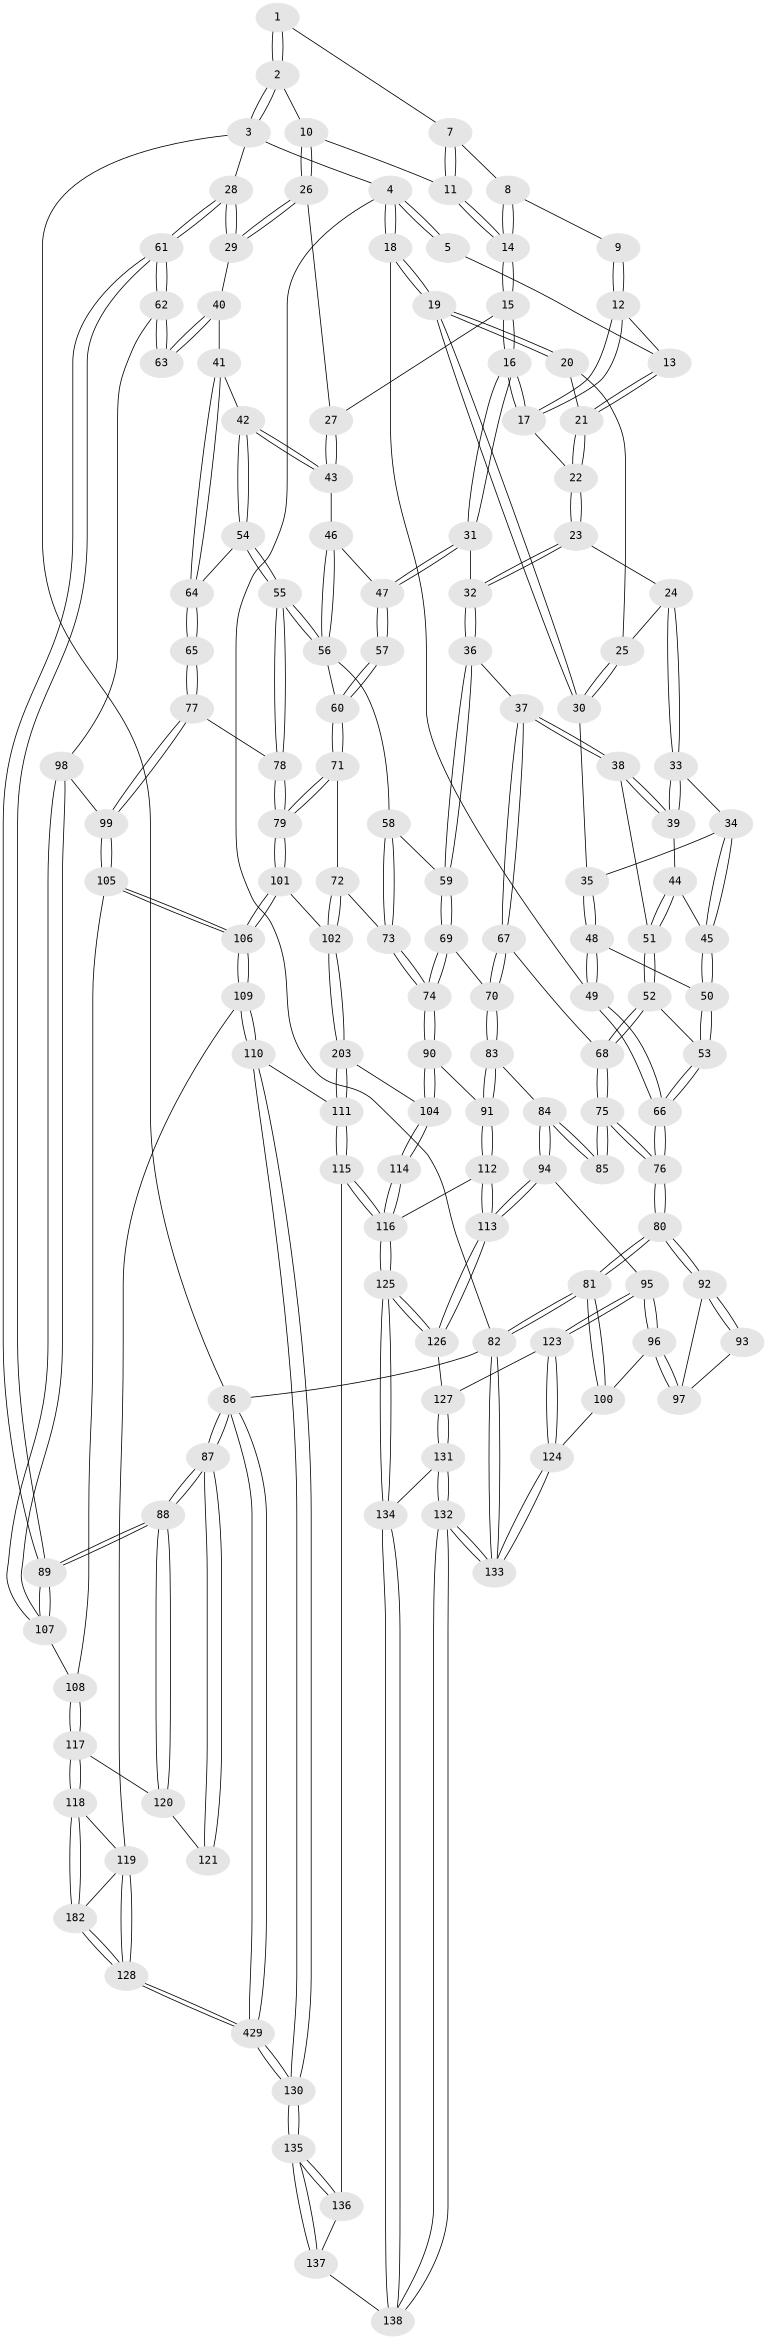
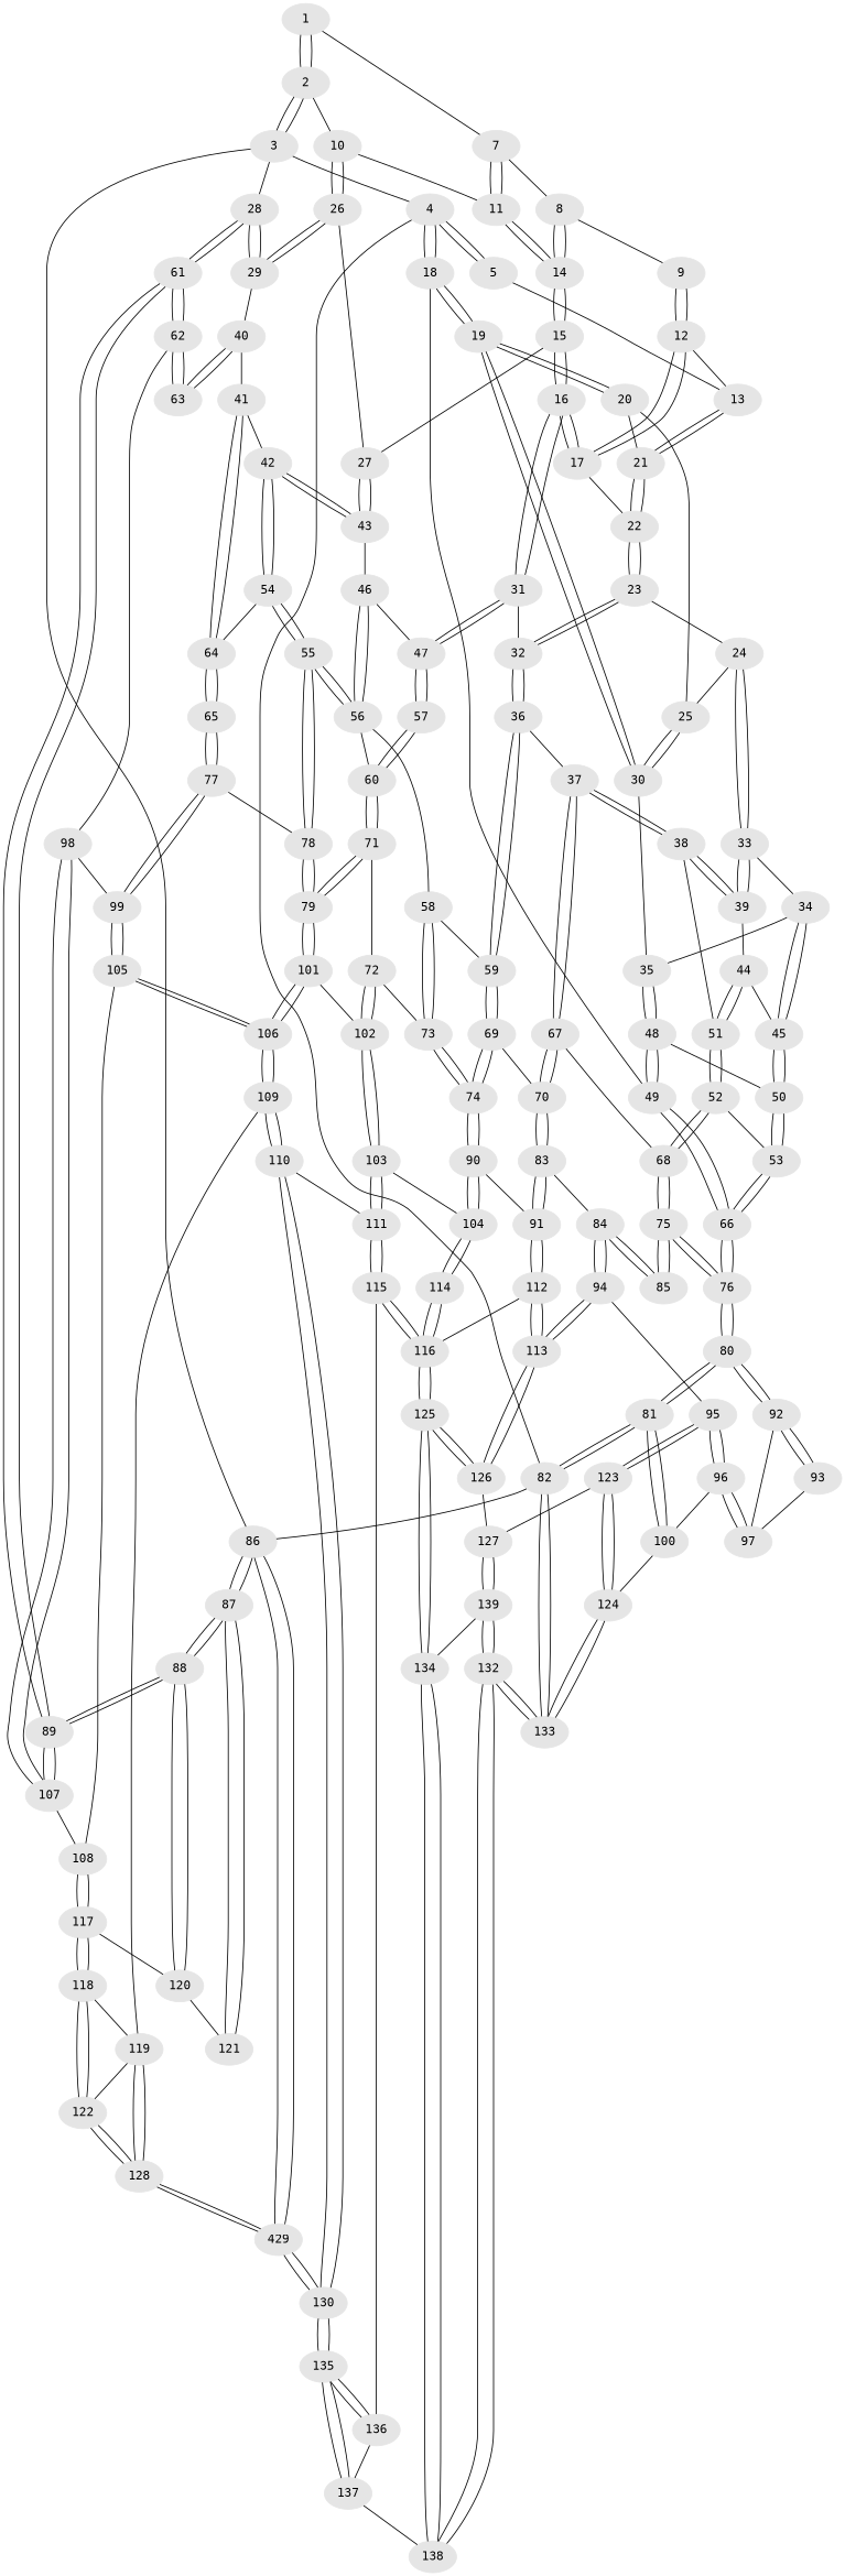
  graph {
    fontname="DejaVu Sans Mono"
    node [color=gray90 fontname="DejaVu Sans Mono" style=filled]
    edge [fontname="DejaVu Sans Mono"]
    1
    2
    7
    3
    10
    8
    11
    4
    28
    86
    26
    5
    18
    82
    29
    61
    87
    n18 [label=429]
    13
    19
    49
    133
    21
    9
    12
    14
    15
    17
    27
    22
    16
    31
    43
    32
    47
    23
    20
    30
    66
    25
    35
    24
    33
    36
    34
    39
    40
    46
    62
    89
    41
    63
    48
    57
    37
    59
    45
    44
    50
    38
    67
    69
    51
    68
    70
    52
    42
    64
    54
    65
    55
    56
    53
    60
    58
    76
    75
    78
    79
    71
    73
    74
    72
    98
    107
    99
    77
    80
    83
    85
    90
    84
    91
    102
    101
-   103 [label=203]
+   103
    104
    81
    92
    105
    106
    100
    93
    97
    124
    94
    112
    95
    113
    88
    121
    130
    120
    108
    114
    116
    96
    123
    126
    127
    109
    111
    115
    117
    110
    119
    118
-   122 [label=182]
+   122
    128
    135
    136
    125
    137
    134
-   131
+   131 [label=139]
    138
    132
    1 -- 2
    1 -- 2
    1 -- 7
    2 -- 3
    2 -- 3
    2 -- 10
    7 -- 8
    7 -- 11
    7 -- 11
    3 -- 4
    3 -- 28
    3 -- 86
    10 -- 11
    10 -- 26
    10 -- 26
    8 -- 9
    8 -- 14
    8 -- 14
    11 -- 14
    11 -- 14
    4 -- 5
    4 -- 5
    4 -- 18
    4 -- 18
    4 -- 82
    28 -- 29
    28 -- 29
    28 -- 61
    28 -- 61
    86 -- 87
    86 -- 87
    86 -- n18
    86 -- n18
    26 -- 29
    26 -- 29
    26 -- 27
    5 -- 13
    18 -- 19
    18 -- 19
    18 -- 49
    82 -- 86
    82 -- 133
    82 -- 133
    29 -- 40
    61 -- 62
    61 -- 62
    61 -- 89
    61 -- 89
    87 -- 88
    87 -- 88
    87 -- 121
    87 -- 121
    n18 -- 130
    n18 -- 130
    13 -- 21
    13 -- 21
    19 -- 20
    19 -- 20
    19 -- 30
    19 -- 30
    49 -- 66
    49 -- 66
    21 -- 22
    21 -- 22
    9 -- 12
    9 -- 12
    12 -- 13
    12 -- 17
    12 -- 17
    14 -- 15
    14 -- 15
    15 -- 27
    15 -- 16
    15 -- 16
    17 -- 22
    27 -- 43
    27 -- 43
    22 -- 23
    22 -- 23
    16 -- 17
    16 -- 17
    16 -- 31
    16 -- 31
    31 -- 32
    31 -- 47
    31 -- 47
    43 -- 46
    32 -- 36
    32 -- 36
    47 -- 57
    47 -- 57
    23 -- 32
    23 -- 32
    23 -- 24
    20 -- 21
    20 -- 25
    30 -- 35
    66 -- 76
    66 -- 76
    25 -- 30
    25 -- 30
    35 -- 48
    35 -- 48
    24 -- 25
    24 -- 33
    24 -- 33
    33 -- 34
    33 -- 39
    33 -- 39
    36 -- 37
    36 -- 59
    36 -- 59
    34 -- 35
    34 -- 45
    34 -- 45
    39 -- 44
    40 -- 41
    40 -- 63
    40 -- 63
    46 -- 47
    46 -- 56
    46 -- 56
    62 -- 63
    62 -- 63
    62 -- 98
    89 -- 107
    89 -- 107
    41 -- 42
    41 -- 64
    41 -- 64
    48 -- 49
    48 -- 49
    48 -- 50
    57 -- 60
    57 -- 60
    37 -- 38
    37 -- 38
    37 -- 67
    37 -- 67
    59 -- 69
    59 -- 69
    45 -- 50
    45 -- 50
    44 -- 45
    44 -- 51
    44 -- 51
    50 -- 53
    50 -- 53
    38 -- 39
    38 -- 39
    38 -- 51
    67 -- 68
    67 -- 70
    67 -- 70
    69 -- 70
    69 -- 74
    69 -- 74
    51 -- 52
    51 -- 52
    68 -- 75
    68 -- 75
    70 -- 83
    70 -- 83
    52 -- 68
    52 -- 68
    52 -- 53
    42 -- 43
    42 -- 43
    42 -- 54
    42 -- 54
    64 -- 65
    64 -- 65
    54 -- 64
    54 -- 55
    54 -- 55
    65 -- 77
    65 -- 77
    55 -- 56
    55 -- 56
    55 -- 78
    55 -- 78
    56 -- 60
    56 -- 58
    53 -- 66
    53 -- 66
    60 -- 71
    60 -- 71
    58 -- 59
    58 -- 73
    58 -- 73
    76 -- 80
    76 -- 80
    75 -- 76
    75 -- 76
    75 -- 85
    75 -- 85
    78 -- 79
    78 -- 79
    79 -- 101
    79 -- 101
    71 -- 79
    71 -- 79
    71 -- 72
    73 -- 74
    73 -- 74
    74 -- 90
    74 -- 90
    72 -- 73
    72 -- 102
    72 -- 102
    98 -- 107
    98 -- 107
    98 -- 99
    107 -- 108
    99 -- 105
    99 -- 105
    77 -- 78
    77 -- 99
    77 -- 99
    80 -- 81
    80 -- 81
    80 -- 92
    80 -- 92
    83 -- 84
    83 -- 91
    83 -- 91
    90 -- 91
    90 -- 104
    90 -- 104
    84 -- 85
    84 -- 85
    84 -- 94
    84 -- 94
    91 -- 112
    91 -- 112
    102 -- 103
    102 -- 103
    101 -- 102
    101 -- 106
    101 -- 106
    103 -- 104
    103 -- 111
    103 -- 111
    104 -- 114
    104 -- 114
    81 -- 82
    81 -- 82
    81 -- 100
    81 -- 100
    92 -- 93
    92 -- 93
    92 -- 97
    105 -- 106
    105 -- 106
    105 -- 108
    106 -- 109
    106 -- 109
    100 -- 124
    93 -- 97
    124 -- 133
    124 -- 133
    94 -- 95
    94 -- 113
    94 -- 113
    112 -- 113
    112 -- 113
    112 -- 116
    95 -- 96
    95 -- 96
    95 -- 123
    95 -- 123
    113 -- 126
    113 -- 126
    88 -- 89
    88 -- 89
    88 -- 120
    88 -- 120
    130 -- 135
    130 -- 135
    120 -- 121
    108 -- 117
    108 -- 117
    114 -- 116
    114 -- 116
    116 -- 125
    116 -- 125
    96 -- 100
    96 -- 97
    96 -- 97
    123 -- 124
    123 -- 124
    123 -- 127
    126 -- 127
    127 -- 131
    127 -- 131
    109 -- 110
    109 -- 110
    109 -- 119
    111 -- 115
    111 -- 115
    115 -- 116
    115 -- 116
    115 -- 136
    117 -- 120
    117 -- 118
    117 -- 118
    110 -- 130
    110 -- 130
    110 -- 111
    119 -- 122
    119 -- 128
    119 -- 128
    118 -- 119
    118 -- 122
    118 -- 122
    122 -- 128
    122 -- 128
    128 -- n18
    128 -- n18
    135 -- 136
    135 -- 136
    135 -- 137
    135 -- 137
    136 -- 137
    125 -- 126
    125 -- 126
    125 -- 134
    125 -- 134
    137 -- 138
    134 -- 138
    134 -- 138
    131 -- 134
    131 -- 132
    131 -- 132
    132 -- 133
    132 -- 133
    132 -- 138
    132 -- 138
  }
